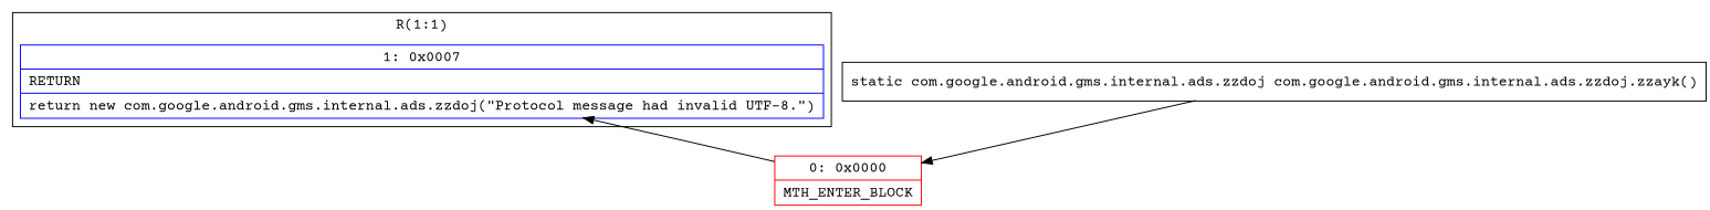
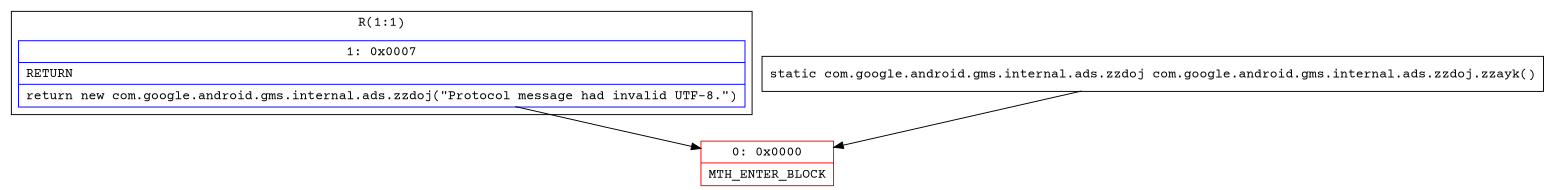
  digraph {
    fontname="Courier Prime"
    node [shape=record fontname="Courier Prime"]
    edge [fontname="Courier Prime"]
    n1 [color=blue label="{1\:\ 0x0007|RETURN\l|return new com.google.android.gms.internal.ads.zzdoj(\"Protocol message had invalid UTF\-8.\")\l}"]
    n2 [color=red label="{0\:\ 0x0000|MTH_ENTER_BLOCK\l}"]
    n3 [label="{static com.google.android.gms.internal.ads.zzdoj com.google.android.gms.internal.ads.zzdoj.zzayk() }"]
    subgraph cluster_1 {
      label="R(1:1)"
      n1
    }
-   n2 -> n1
+   n1 -> n2
    n3 -> n2
  }
